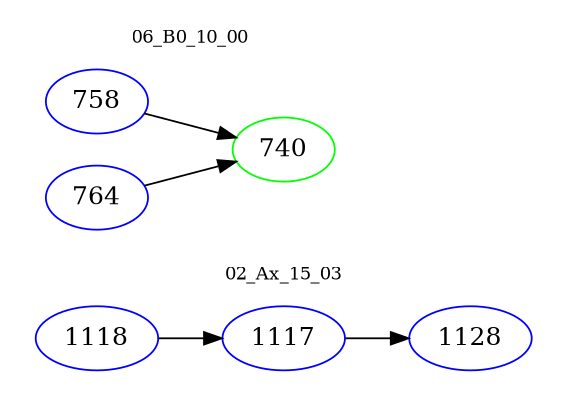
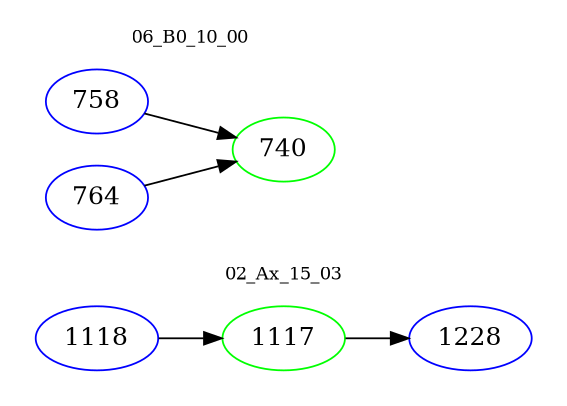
  digraph {
    rankdir=LR
    node [color=blue]
    edge [color=black]
    n1 [label=1118]
-   n2 [label=1117]
-   n3 [label=1128]
+   n2 [color=green label=1117]
+   n3 [label=1228]
    n4 [label=758]
    n5 [color=green label=740]
    n6 [label=764]
    subgraph cluster_1 {
      color=white
      fontsize=10
      label="02_Ax_15_03"
      n1
      n2
      n3
    }
    subgraph cluster_2 {
      color=white
      fontsize=10
      label="06_B0_10_00"
      n4
      n5
      n6
    }
    n1 -> n2
    n2 -> n3
    n4 -> n5
    n6 -> n5
  }
